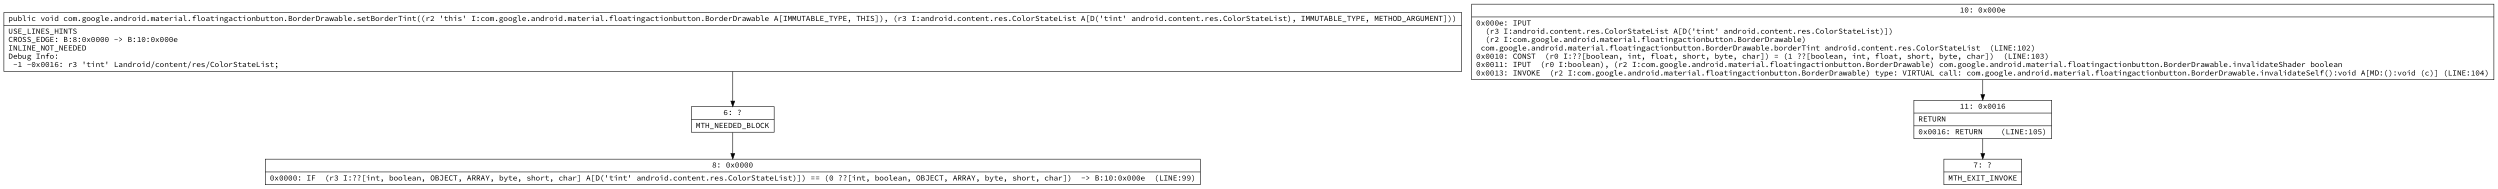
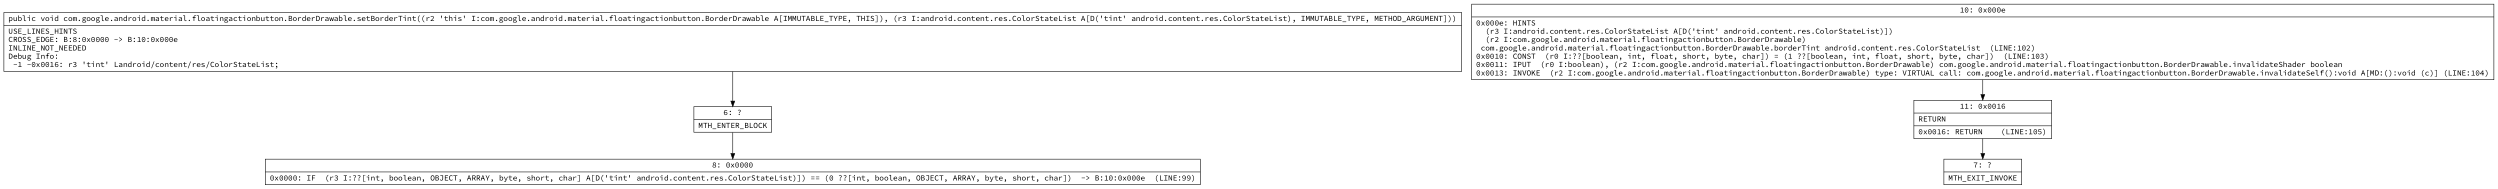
  digraph {
    fontname="Source Code Pro"
    node [fontname="Source Code Pro" shape=record]
    edge [fontname="Source Code Pro"]
-   n1 [label="{6\:\ ?|MTH_NEEDED_BLOCK\l}"]
+   n1 [label="{6\:\ ?|MTH_ENTER_BLOCK\l}"]
    n2 [label="{8\:\ 0x0000|0x0000: IF  (r3 I:??[int, boolean, OBJECT, ARRAY, byte, short, char] A[D('tint' android.content.res.ColorStateList)]) == (0 ??[int, boolean, OBJECT, ARRAY, byte, short, char])  \-\> B:10:0x000e  (LINE:99)\l}"]
-   n3 [label="{10\:\ 0x000e|0x000e: IPUT  \l  (r3 I:android.content.res.ColorStateList A[D('tint' android.content.res.ColorStateList)])\l  (r2 I:com.google.android.material.floatingactionbutton.BorderDrawable)\l com.google.android.material.floatingactionbutton.BorderDrawable.borderTint android.content.res.ColorStateList  (LINE:102)\l0x0010: CONST  (r0 I:??[boolean, int, float, short, byte, char]) = (1 ??[boolean, int, float, short, byte, char])  (LINE:103)\l0x0011: IPUT  (r0 I:boolean), (r2 I:com.google.android.material.floatingactionbutton.BorderDrawable) com.google.android.material.floatingactionbutton.BorderDrawable.invalidateShader boolean \l0x0013: INVOKE  (r2 I:com.google.android.material.floatingactionbutton.BorderDrawable) type: VIRTUAL call: com.google.android.material.floatingactionbutton.BorderDrawable.invalidateSelf():void A[MD:():void (c)] (LINE:104)\l}"]
+   n3 [label="{10\:\ 0x000e|0x000e: HINTS  \l  (r3 I:android.content.res.ColorStateList A[D('tint' android.content.res.ColorStateList)])\l  (r2 I:com.google.android.material.floatingactionbutton.BorderDrawable)\l com.google.android.material.floatingactionbutton.BorderDrawable.borderTint android.content.res.ColorStateList  (LINE:102)\l0x0010: CONST  (r0 I:??[boolean, int, float, short, byte, char]) = (1 ??[boolean, int, float, short, byte, char])  (LINE:103)\l0x0011: IPUT  (r0 I:boolean), (r2 I:com.google.android.material.floatingactionbutton.BorderDrawable) com.google.android.material.floatingactionbutton.BorderDrawable.invalidateShader boolean \l0x0013: INVOKE  (r2 I:com.google.android.material.floatingactionbutton.BorderDrawable) type: VIRTUAL call: com.google.android.material.floatingactionbutton.BorderDrawable.invalidateSelf():void A[MD:():void (c)] (LINE:104)\l}"]
    n4 [label="{11\:\ 0x0016|RETURN\l|0x0016: RETURN    (LINE:105)\l}"]
    n5 [label="{7\:\ ?|MTH_EXIT_INVOKE\l}"]
    n6 [label="{public void com.google.android.material.floatingactionbutton.BorderDrawable.setBorderTint((r2 'this' I:com.google.android.material.floatingactionbutton.BorderDrawable A[IMMUTABLE_TYPE, THIS]), (r3 I:android.content.res.ColorStateList A[D('tint' android.content.res.ColorStateList), IMMUTABLE_TYPE, METHOD_ARGUMENT]))  | USE_LINES_HINTS\lCROSS_EDGE: B:8:0x0000 \-\> B:10:0x000e\lINLINE_NOT_NEEDED\lDebug Info:\l  \-1 \-0x0016: r3 'tint' Landroid\/content\/res\/ColorStateList;\l}"]
    n1 -> n2
    n3 -> n4
    n4 -> n5
    n6 -> n1
  }
